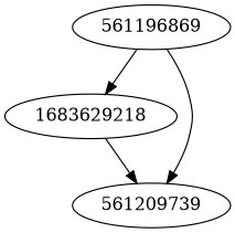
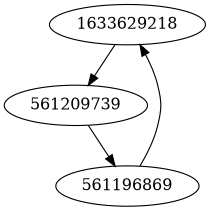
  strict digraph {
-   1683629218
+   1683629218 [label=1633629218]
    561209739
    561196869
    1683629218 -> 561209739
-   561196869 -> 561209739
+   561209739 -> 561196869
    561196869 -> 1683629218
  }
